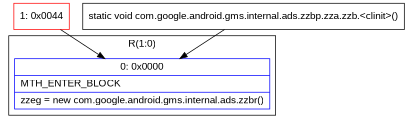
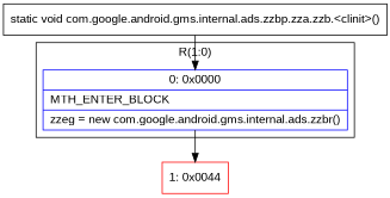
  digraph {
    fontname="Liberation Sans"
    node [shape=record fontname="Liberation Sans"]
    edge [fontname="Liberation Sans"]
    n1 [color=blue label="{0\:\ 0x0000|MTH_ENTER_BLOCK\l|zzeg = new com.google.android.gms.internal.ads.zzbr()\l}"]
    n2 [color=red label="{1\:\ 0x0044}"]
    n3 [label="{static void com.google.android.gms.internal.ads.zzbp.zza.zzb.\<clinit\>() }"]
    subgraph cluster_1 {
      label="R(1:0)"
      n1
    }
-   n2 -> n1
+   n1 -> n2
    n3 -> n1
  }
